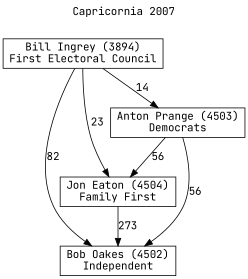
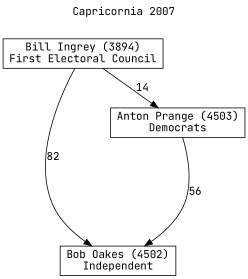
  digraph {
    fontname="JetBrains Mono"
    label="Capricornia 2007"
    labelloc=t
    mclimit=10
    node [fontname="JetBrains Mono" shape=box]
    edge [fontname="JetBrains Mono"]
    n1 [label="Bob Oakes (4502)\nIndependent"]
-   n2 [label="Jon Eaton (4504)\nFamily First"]
    n3 [label="Anton Prange (4503)\nDemocrats"]
    n4 [label="Bill Ingrey (3894)\nFirst Electoral Council"]
-   n2 -> n1 [label=273]
    n3 -> n1 [label=56]
-   n3 -> n2 [label=56]
    n4 -> n1 [label=82]
-   n4 -> n2 [label=23]
    n4 -> n3 [label=14]
  }
